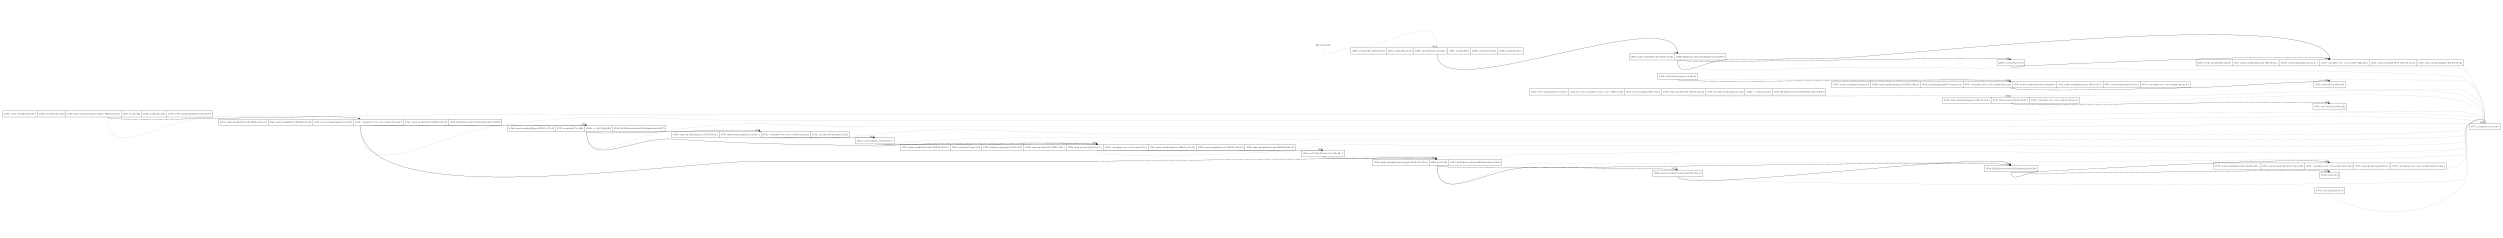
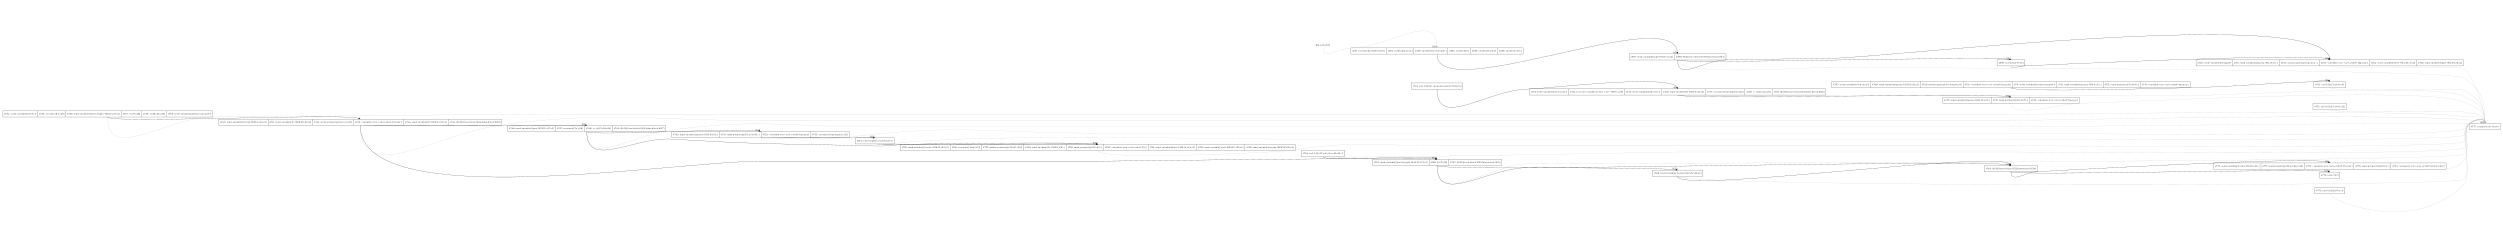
  digraph {
    fontname=Montserrat
    rankdir=LR
    node [fontname=Montserrat shape=record]
    edge [fontname=Montserrat headport=n tailport=s]
    BB_entry109 [shape=none]
    n2 [label="{4691: constant[undefined,v1]|4692: vardecl['queue']|4693: vardecl['startLength']|4694: vardecl['fn']|4695: vardecl['hooks']|4696: vardecl['next']}"]
    n3 [label="{4697: read-variable['type-1912:11',v3,v2]|4698: if[v3](true-block:1613,false-block:1612)}"]
    n4 [label="{4700: write-variable[v3,'type']*|4701: read-variable['jQuery-1914:16',v6,-]|4702: read-property[v6,'queue',-]|4703: \<variable-non-null-undef\>['jQuery']|4704: read-variable['elem-1914:30',v7,v2]|4705: read-variable['type-1914:36',v8,v2]}"]
    n5 [label="{4699: constant[\"fx\",v3]}"]
    n6 [label="{4777: exceptional-return}"]
-   n7 [label="{4706: call-0:0[v6,'queue',v7,v8,v4]}"]
    n8 [label="{4707: write-variable[v4,'queue']*|4708: read-variable['queue-1915:18',v10,v2]|4709: read-property[v10,'length',v9]|4710: \<variable-non-null-undef\>['queue']|4711: write-variable[v9,'startLength']*|4712: read-variable['queue-1916:9',v13,-]|4713: read-property[v13,'shift',-]|4714: \<variable-non-null-undef\>['queue']}"]
    n9 [label="{4715: call-0:0[v13,'shift',v11]}"]
+   n10 [label="{4722: call-0:0[v16,'_queueHooks',v17,v18,v14]}"]
    n11 [label="{4723: write-variable[v14,'hooks']*|4724: function-expr[function null---1918 ( ),v19]|4725: write-variable[v19,'next']*|4726: read-variable['fn-1923:9',v21,v2]|4727: constant[\"inprogress\",v22]|4728: ===[v21,v22,v20]|4729: if[v20](true-block:1620,false-block:1623)}"]
    n12 [label="{4730: read-variable['queue-1924:10',v25,-]|4731: read-property[v25,'shift',-]|4732: \<variable-non-null-undef\>['queue']}"]
    n13 [label="{4733: call-0:0[v25,'shift',v23]}"]
    n14 [label="{4740: read-variable['hooks-1928:4',v24,v2]|4741: read-variable['fn-1928:16',v23,v2]|4742: write-property[v24,'cur',v23]|4743: \<variable-non-null-undef\>['hooks']*|4744: read-variable['fn-1929:9',v25,v2]|4745: if[v25](true-block:1624,false-block:1629)}"]
    n15 [label="{4746: read-variable['type-1933:10',v27,v2]|4747: constant[\"fx\",v28]|4748: ===[v27,v28,v26]|4749: if[v26](true-block:1625,false-block:1627)}"]
    n16 [label="{4765: read-variable['startLength-1942:10',v27,v2]|4766: ![v27,v26]|4767: if[v26](true-block:1630,false-block:1631)}"]
    n17 [label="{4750: read-variable['queue-1934:6',v30,-]|4751: read-property[v30,'unshift',-]|4752: \<variable-non-null-undef\>['queue']|4753: constant[\"inprogress\",v31]}"]
    n18 [label="{4755: read-variable['hooks-1938:12',v30,v2]|4756: constant[\"stop\",v31]|4757: delete-property[v30,v31,v29]*|4758: read-variable['fn-1939:5',v33,-]|4759: read-property[v33,'call',-]|4760: \<variable-non-null-undef\>['fn']|4761: read-variable['elem-1939:14',v34,v2]|4762: read-variable['next-1939:20',v35,v2]|4763: read-variable['hooks-1939:26',v36,v2]}"]
    n19 [label="{4769: if[v26](true-block:1632,false-block:1634)}"]
    n20 [label="{4768: read-variable['hooks-1942:25',v26,v2]}"]
    n21 [label="{4734: write-variable[v23,'fn']*|4735: constant[1.0,v26]|4736: read-variable['startLength-1925:5',v27,v2]|4737: +[v27,v28]|4738: -[v28,v26,v29]|4739: write-variable[v29,'startLength']*}"]
    n22 [label="{4754: call-0:0[v30,'unshift',v31,-]*}"]
    n23 [label="{4764: call-0:0[v33,'call',v34,v35,v36,-]*}"]
    n24 [label="{4770: read-variable['hooks-1943:5',v30,-]|4771: read-property[v30,'empty',v29]|4772: \<variable-non-null-undef\>['hooks']|4773: read-property[v29,'fire',-]|4774: \<property-non-null-undef\>[v30,'empty']}"]
    n25 [label="{4776: return[v1]}"]
    n26 [label="{4775: call-0:0[v29,'fire',-]*}"]
    BB_entry109 -> n2 [color=gray headlabel="    1610"]
    n2 -> n3 [headlabel="      1611"]
    n3 -> n4 [headlabel="      1613"]
    n3 -> n5 [headlabel="      1612"]
    n3 -> n6 [color=gray headlabel="      1635"]
    n4 -> n6 [color=gray]
    n5 -> n4
-   n7 -> n6 [color=gray]
-   n7 -> n8 [headlabel="      1615"]
    n8 -> n9 [headlabel="      1616"]
    n9 -> n6 [color=gray]
+   n10 -> n11 [headlabel="      1619"]
    n11 -> n6 [color=gray]
-   n11 -> n12 [headlabel="      1620" color=gray]
+   n11 -> n12 [headlabel="      1620"]
    n12 -> n6 [color=gray]
-   n12 -> n13 [headlabel="      1621"]
    n13 -> n6 [color=gray]
    n14 -> n6 [color=gray]
    n14 -> n15 [headlabel="      1624"]
    n14 -> n16 [headlabel="      1629"]
    n15 -> n6 [color=gray]
    n15 -> n17 [headlabel="      1625"]
    n15 -> n18 [headlabel="      1627"]
    n16 -> n6 [color=gray]
    n16 -> n19 [headlabel="      1631"]
    n16 -> n20 [headlabel="      1630"]
    n17 -> n6 [color=gray]
    n17 -> n22 [headlabel="      1626"]
    n18 -> n6 [color=gray]
-   n18 -> n23 [headlabel="      1628"]
    n19 -> n24 [headlabel="      1632"]
    n19 -> n25 [headlabel="      1634"]
    n20 -> n6 [color=gray]
    n20 -> n19
    n21 -> n6 [color=gray]
    n21 -> n14
    n22 -> n6 [color=gray]
    n22 -> n18
    n23 -> n6 [color=gray]
    n23 -> n16
    n24 -> n6 [color=gray]
    n26 -> n6 [color=gray]
  }
